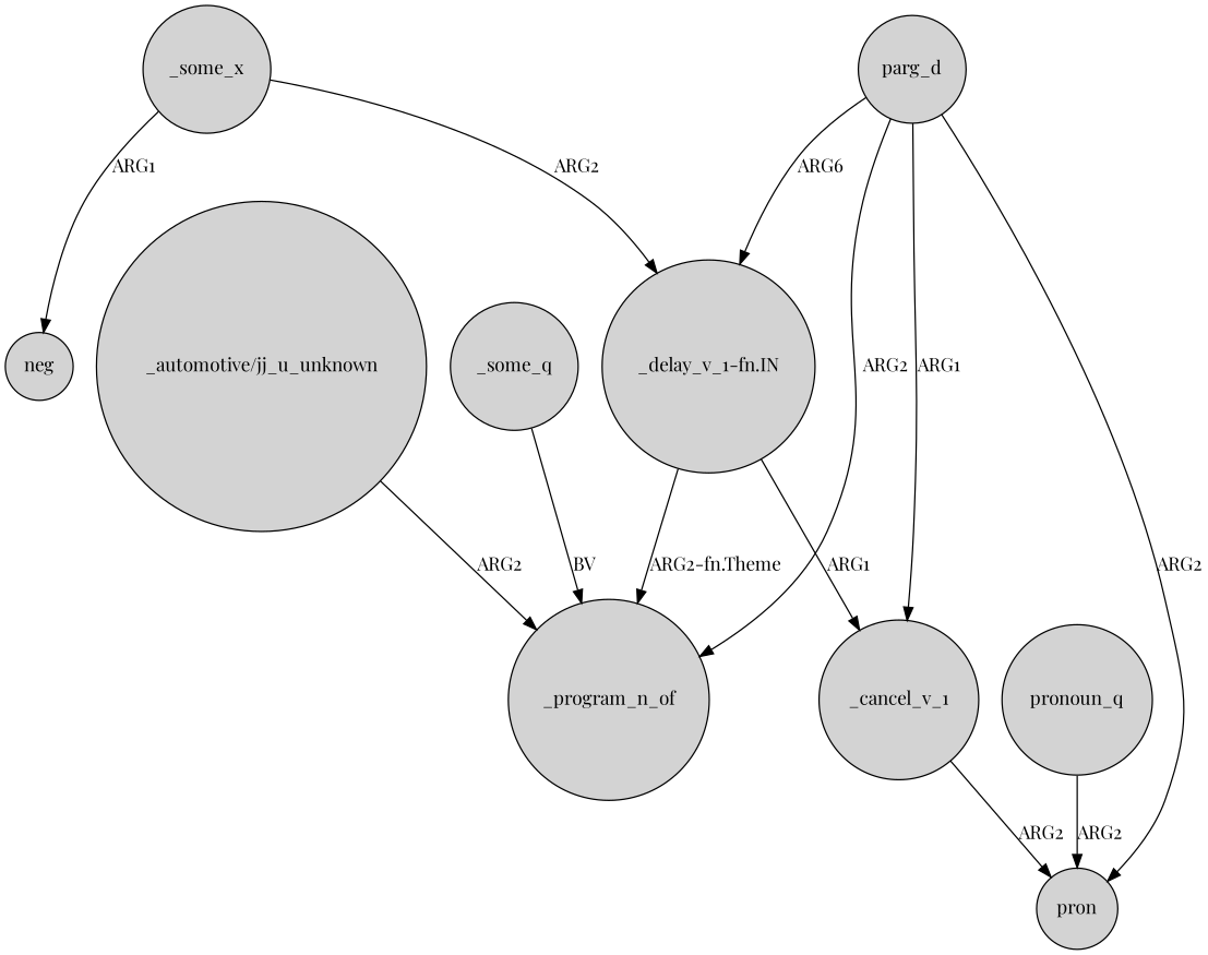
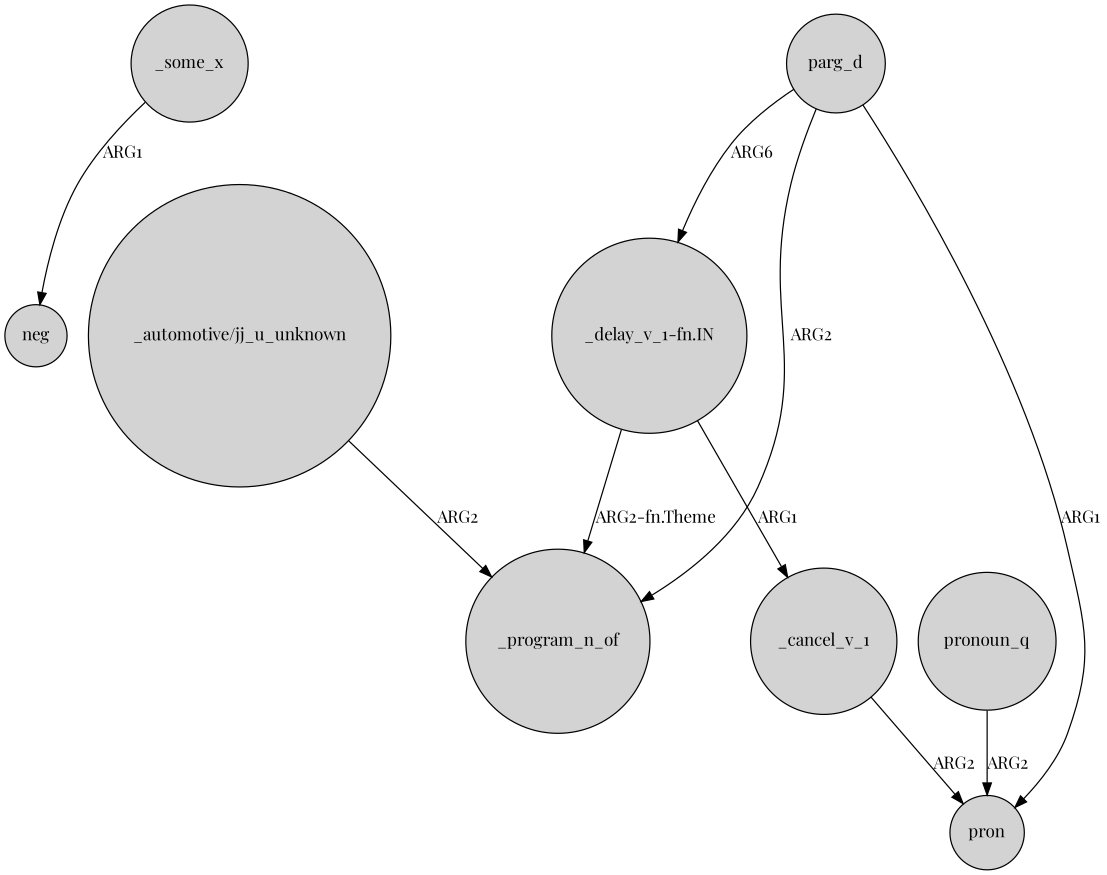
  digraph {
    fontname="Playfair Display"
    node [fontname="Playfair Display" shape=circle style=filled]
    edge [fontname="Playfair Display"]
    n1 [label=_some_x]
    neg
    "_delay_v_1-fn.IN"
    _cancel_v_1
    _program_n_of
    pron
    parg_d
-   _some_q
    "_automotive/jj_u_unknown"
    pronoun_q
    n1 -> neg [label=ARG1]
-   n1 -> "_delay_v_1-fn.IN" [label=ARG2]
    "_delay_v_1-fn.IN" -> _cancel_v_1 [label=ARG1]
    "_delay_v_1-fn.IN" -> _program_n_of [label="ARG2-fn.Theme"]
    _cancel_v_1 -> pron [label=ARG2]
    parg_d -> "_delay_v_1-fn.IN" [label=ARG6]
-   parg_d -> _cancel_v_1 [label=ARG1]
    parg_d -> _program_n_of [label=ARG2]
-   parg_d -> pron [label=ARG2]
-   _some_q -> _program_n_of [label=BV]
+   parg_d -> pron [label=ARG1]
    "_automotive/jj_u_unknown" -> _program_n_of [label=ARG2]
    pronoun_q -> pron [label=ARG2]
  }
